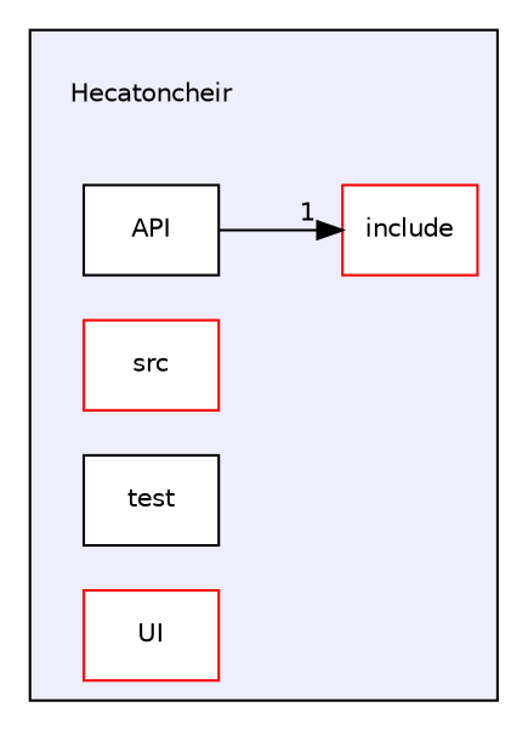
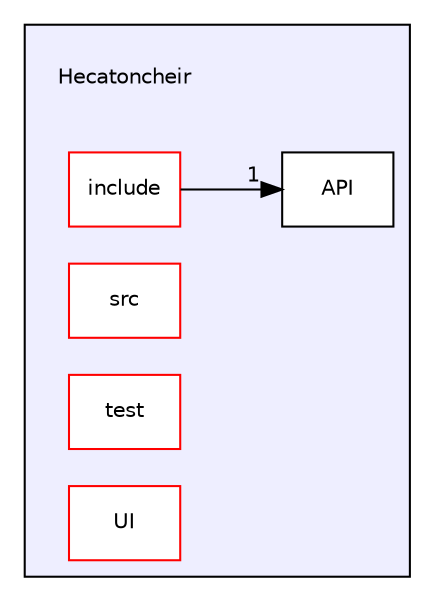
  digraph {
    compound=true
    rankdir=LR
    node [fontname=Helvetica fontsize=10 shape=box fillcolor=white style=filled color=red]
    n1 [label=Hecatoncheir shape=plaintext fillcolor="" style="" color=""]
    n2 [label=API color=""]
    n3 [label=include]
    n4 [label=src]
-   n5 [color=black label=test]
+   n5 [label=test]
    n6 [label=UI]
    subgraph cluster_1 {
      bgcolor="#eeeeff"
      pencolor=black
      n1
      n2
      n3
      n4
      n5
      n6
    }
-   n2 -> n3 [headlabel=1 labeldistance=1.5 labelfontname=Helvetica labelfontsize=10]
+   n3 -> n2 [headlabel=1 labeldistance=1.5 labelfontname=Helvetica labelfontsize=10]
  }
